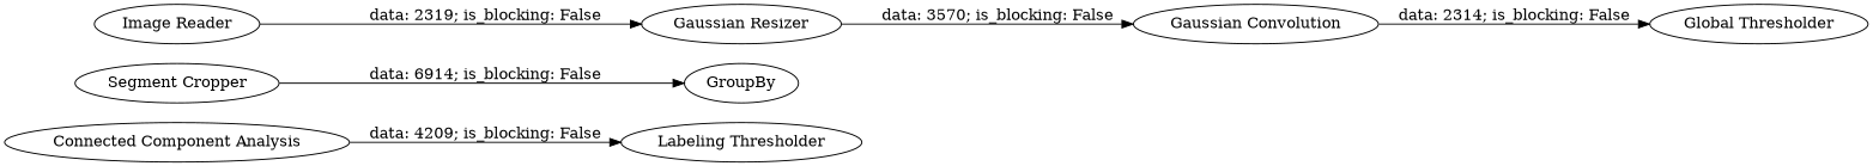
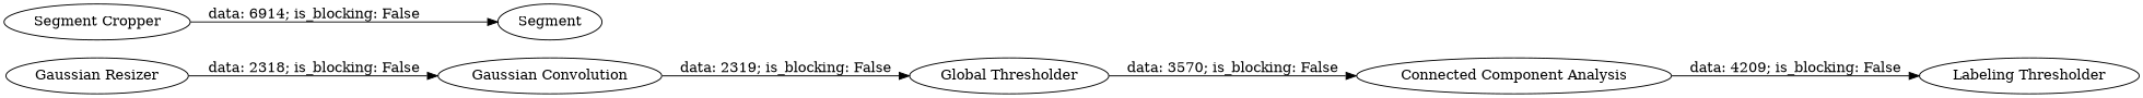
  digraph {
    rankdir=LR
    n1 [label="Labeling Thresholder"]
    n2 [label="Connected Component Analysis"]
    n3 [label="Segment Cropper"]
-   n4 [label=GroupBy]
-   n5 [label="Image Reader"]
+   n4 [label=Segment]
    n6 [label="Gaussian Resizer"]
    n7 [label="Gaussian Convolution"]
    n8 [label="Global Thresholder"]
    n2 -> n1 [label="data: 4209; is_blocking: False"]
    n3 -> n4 [label="data: 6914; is_blocking: False"]
-   n5 -> n6 [label="data: 2319; is_blocking: False"]
-   n6 -> n7 [label="data: 3570; is_blocking: False"]
-   n7 -> n8 [label="data: 2314; is_blocking: False"]
+   n6 -> n7 [label="data: 2318; is_blocking: False"]
+   n7 -> n8 [label="data: 2319; is_blocking: False"]
+   n8 -> n2 [label="data: 3570; is_blocking: False"]
  }
